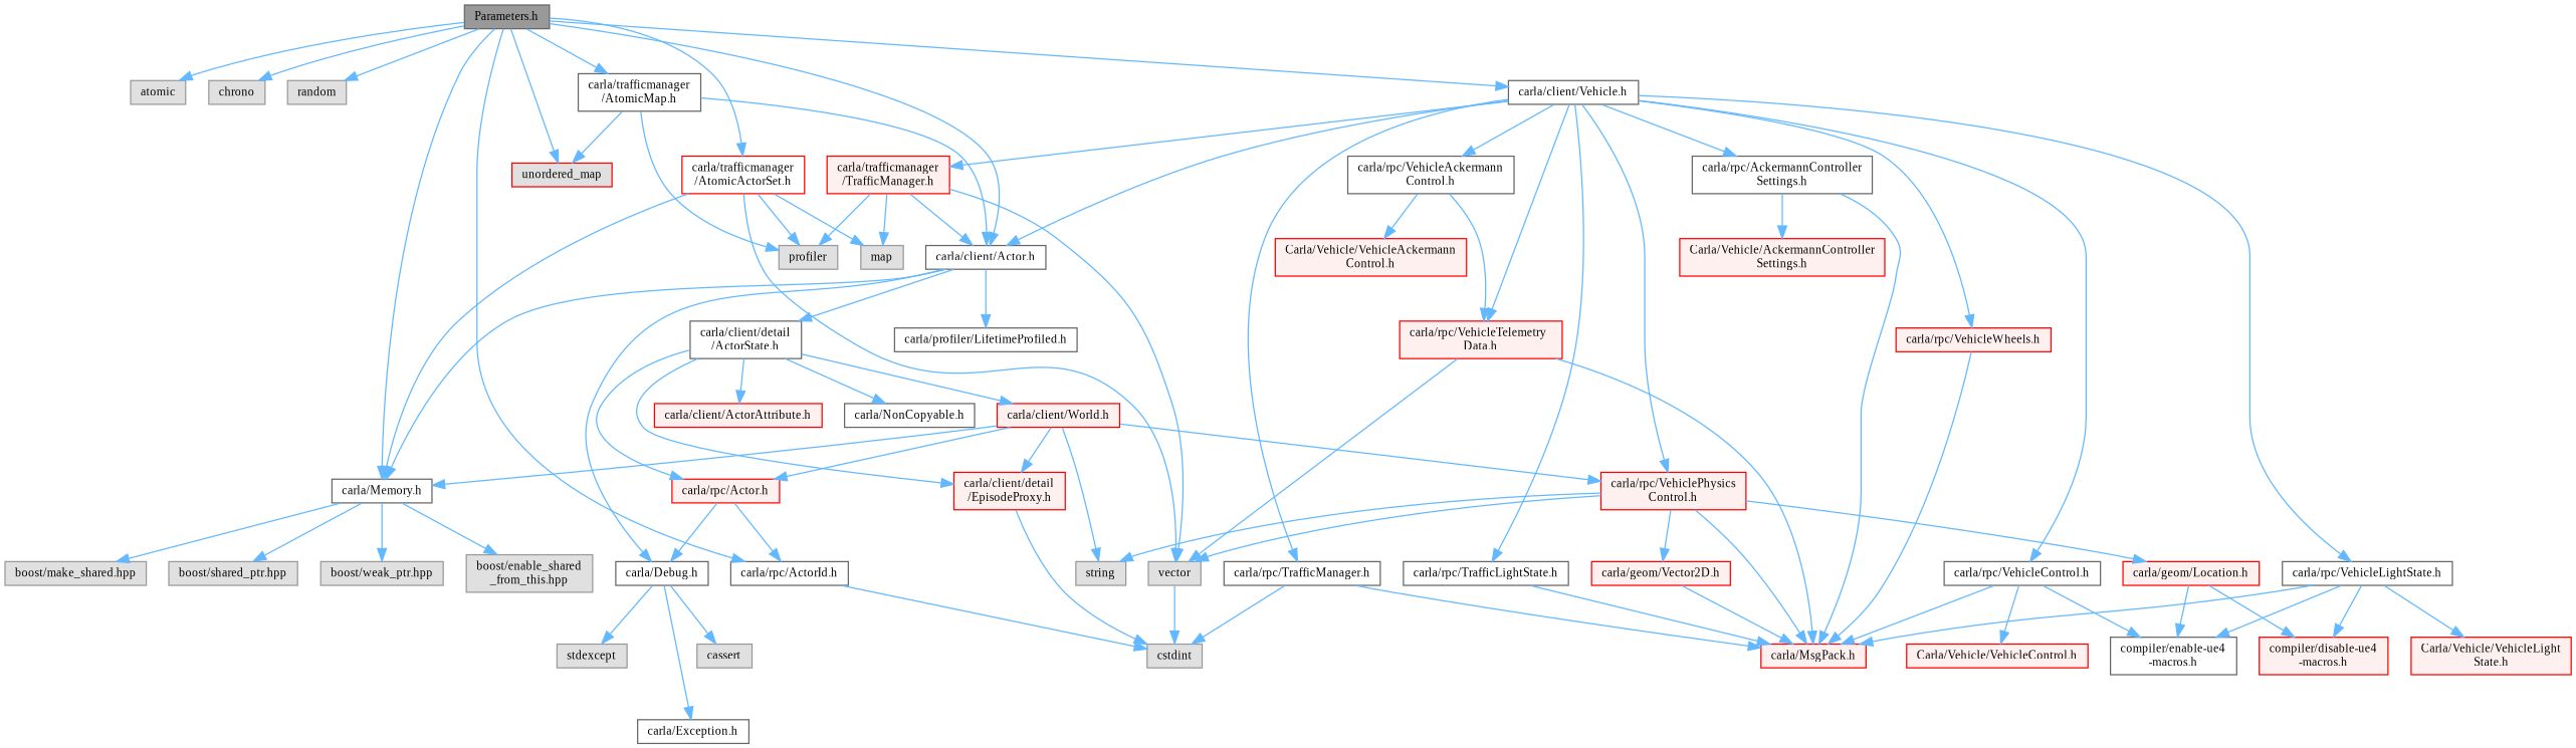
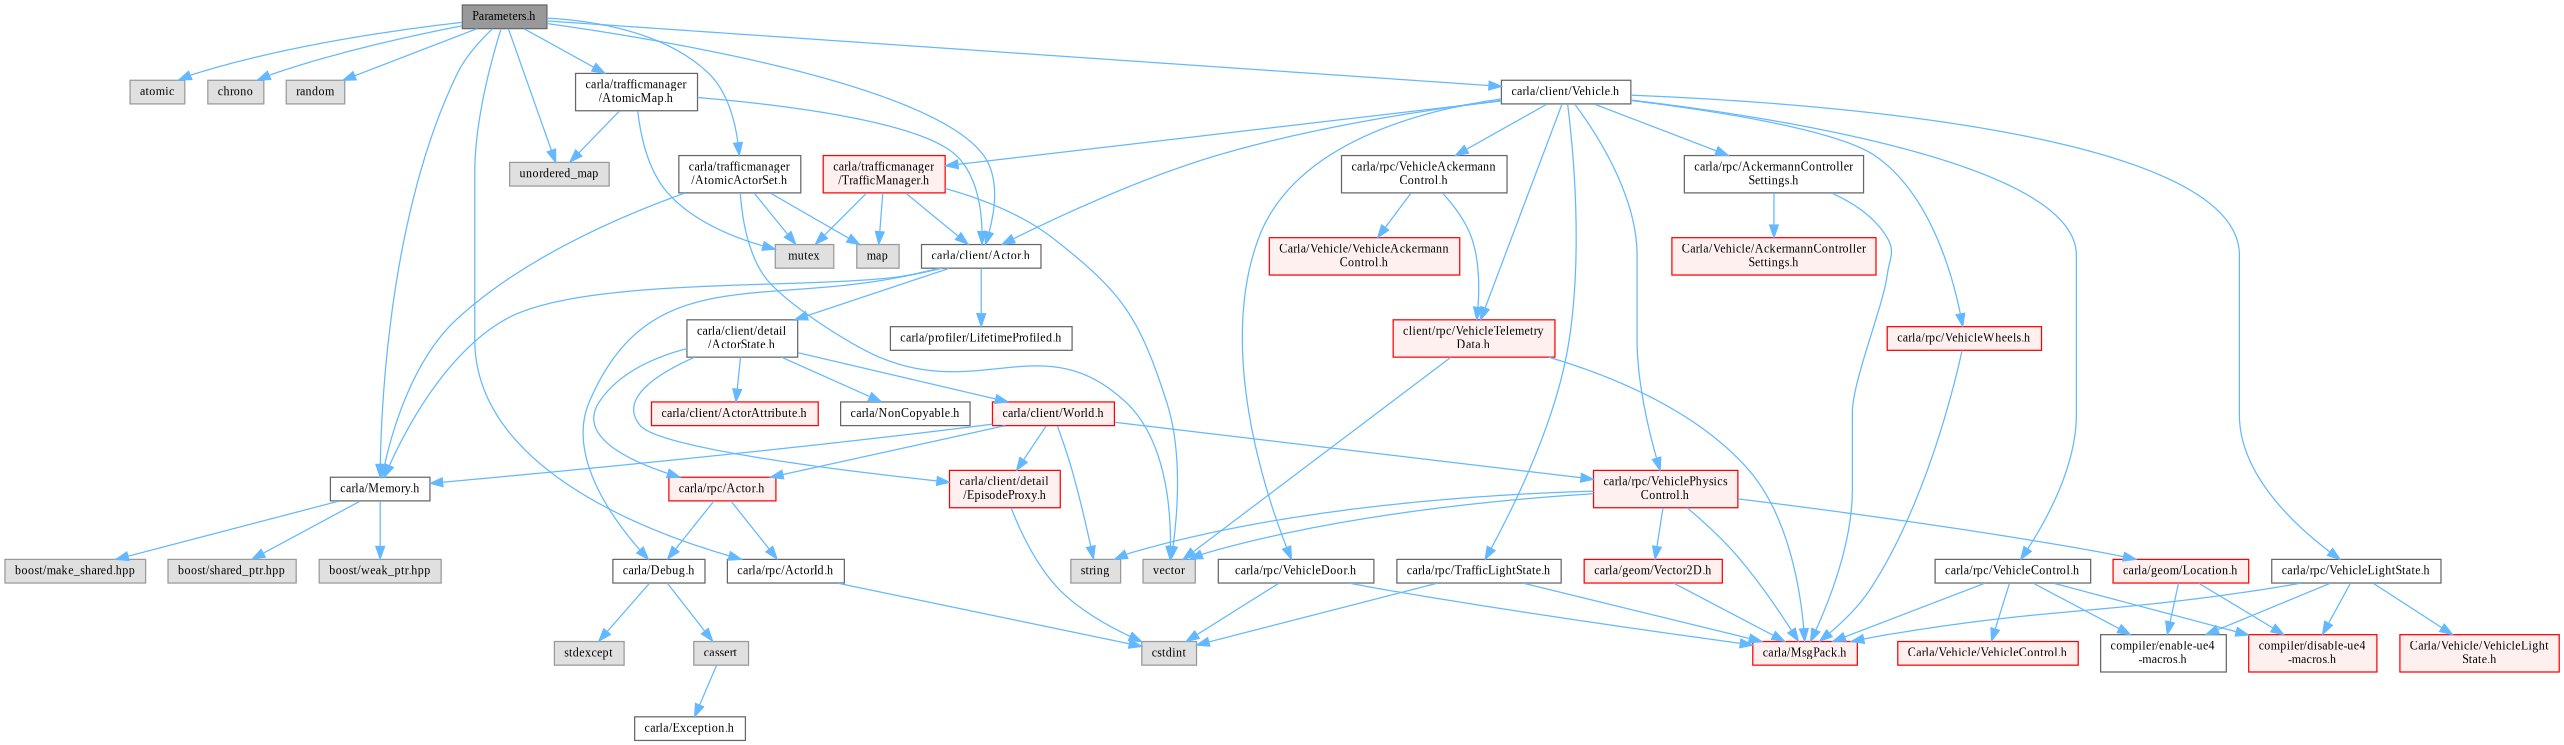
  digraph {
    fontname="Liberation Serif"
    node [color=grey40 fillcolor=white fontname="Liberation Serif" fontsize=10 shape=box style=filled]
    edge [color=steelblue1 fontname="Liberation Serif" fontsize=10 labelfontname=Helvetica labelfontsize=10 style=solid]
    n1 [color=gray40 fillcolor=grey60 fontcolor=black height=0.2 label="Parameters.h" width=0.4]
    n2 [color=grey60 fillcolor="#E0E0E0" height=0.2 label=atomic width=0.4]
    n3 [color=grey60 fillcolor="#E0E0E0" height=0.2 label=chrono width=0.4]
    n4 [color=grey60 fillcolor="#E0E0E0" height=0.2 label=random width=0.4]
-   n5 [color=red fillcolor="#E0E0E0" height=0.2 label=unordered_map width=0.4]
+   n5 [color=grey60 fillcolor="#E0E0E0" height=0.2 label=unordered_map width=0.4]
    n6 [height=0.2 label="carla/client/Actor.h" width=0.4]
    n7 [height=0.2 label="carla/Memory.h" width=0.4]
    n8 [height=0.2 label="carla/rpc/ActorId.h" width=0.4]
    n9 [height=0.2 label="carla/client/Vehicle.h" width=0.4]
-   n10 [color=red height=0.2 label="carla/trafficmanager\l/AtomicActorSet.h" width=0.4]
+   n10 [height=0.2 label="carla/trafficmanager\l/AtomicActorSet.h" width=0.4]
    n11 [height=0.2 label="carla/trafficmanager\l/AtomicMap.h" width=0.4]
    n12 [height=0.2 label="carla/Debug.h" width=0.4]
    n13 [height=0.2 label="carla/client/detail\l/ActorState.h" width=0.4]
    n14 [height=0.2 label="carla/profiler/LifetimeProfiled.h" width=0.4]
-   n15 [color=grey60 fillcolor="#E0E0E0" height=0.2 label="boost/enable_shared\l_from_this.hpp" width=0.4]
    n16 [color=grey60 fillcolor="#E0E0E0" height=0.2 label="boost/make_shared.hpp" width=0.4]
    n17 [color=grey60 fillcolor="#E0E0E0" height=0.2 label="boost/shared_ptr.hpp" width=0.4]
    n18 [color=grey60 fillcolor="#E0E0E0" height=0.2 label="boost/weak_ptr.hpp" width=0.4]
    n19 [color=grey60 fillcolor="#E0E0E0" height=0.2 label=cstdint width=0.4]
    n20 [color=red fillcolor="#FFF0F0" height=0.2 label="carla/rpc/VehiclePhysics\lControl.h" width=0.4]
    n21 [height=0.2 label="carla/rpc/AckermannController\lSettings.h" width=0.4]
    n22 [height=0.2 label="carla/rpc/TrafficLightState.h" width=0.4]
    n23 [height=0.2 label="carla/rpc/VehicleAckermann\lControl.h" width=0.4]
    n24 [height=0.2 label="carla/rpc/VehicleControl.h" width=0.4]
-   n25 [height=0.2 label="carla/rpc/TrafficManager.h" width=0.4]
+   n25 [height=0.2 label="carla/rpc/VehicleDoor.h" width=0.4]
    n26 [height=0.2 label="carla/rpc/VehicleLightState.h" width=0.4]
-   n27 [color=red fillcolor="#FFF0F0" height=0.2 label="carla/rpc/VehicleTelemetry\lData.h" width=0.4]
+   n27 [color=red fillcolor="#FFF0F0" height=0.2 label="client/rpc/VehicleTelemetry\lData.h" width=0.4]
    n28 [color=red fillcolor="#FFF0F0" height=0.2 label="carla/rpc/VehicleWheels.h" width=0.4]
    n29 [color=red fillcolor="#FFF0F0" height=0.2 label="carla/trafficmanager\l/TrafficManager.h" width=0.4]
    n30 [color=grey60 fillcolor="#E0E0E0" height=0.2 label=vector width=0.4]
    n31 [color=grey60 fillcolor="#E0E0E0" height=0.2 label=map width=0.4]
-   n32 [color=grey60 fillcolor="#E0E0E0" height=0.2 label=profiler width=0.4]
+   n32 [color=grey60 fillcolor="#E0E0E0" height=0.2 label=mutex width=0.4]
    n33 [height=0.2 label="carla/Exception.h" width=0.4]
    n34 [color=grey60 fillcolor="#E0E0E0" height=0.2 label=stdexcept width=0.4]
    n35 [color=grey60 fillcolor="#E0E0E0" height=0.2 label=cassert width=0.4]
    n36 [height=0.2 label="carla/NonCopyable.h" width=0.4]
    n37 [color=red fillcolor="#FFF0F0" height=0.2 label="carla/client/World.h" width=0.4]
    n38 [color=red fillcolor="#FFF0F0" height=0.2 label="carla/client/detail\l/EpisodeProxy.h" width=0.4]
    n39 [color=red fillcolor="#FFF0F0" height=0.2 label="carla/rpc/Actor.h" width=0.4]
    n40 [color=red fillcolor="#FFF0F0" height=0.2 label="carla/client/ActorAttribute.h" width=0.4]
    n41 [color=grey60 fillcolor="#E0E0E0" height=0.2 label=string width=0.4]
    n42 [color=red fillcolor="#FFF0F0" height=0.2 label="carla/MsgPack.h" width=0.4]
    n43 [color=red fillcolor="#FFF0F0" height=0.2 label="carla/geom/Location.h" width=0.4]
    n44 [color=red fillcolor="#FFF0F0" height=0.2 label="carla/geom/Vector2D.h" width=0.4]
    n45 [height=0.2 label="compiler/enable-ue4\l-macros.h" width=0.4]
    n46 [color=red fillcolor="#FFF0F0" height=0.2 label="compiler/disable-ue4\l-macros.h" width=0.4]
    n47 [color=red fillcolor="#FFF0F0" height=0.2 label="Carla/Vehicle/AckermannController\lSettings.h" width=0.4]
    n48 [color=red fillcolor="#FFF0F0" height=0.2 label="Carla/Vehicle/VehicleAckermann\lControl.h" width=0.4]
    n49 [color=red fillcolor="#FFF0F0" height=0.2 label="Carla/Vehicle/VehicleControl.h" width=0.4]
    n50 [color=red fillcolor="#FFF0F0" height=0.2 label="Carla/Vehicle/VehicleLight\lState.h" width=0.4]
    n1 -> n2
    n1 -> n3
    n1 -> n4
    n1 -> n5
    n1 -> n6
    n1 -> n7
    n1 -> n8
    n1 -> n9
    n1 -> n10
    n1 -> n11
    n6 -> n7
    n6 -> n12
    n6 -> n13
    n6 -> n14
-   n7 -> n15
    n7 -> n16
    n7 -> n17
    n7 -> n18
    n8 -> n19
    n9 -> n6
    n9 -> n20
    n9 -> n21
    n9 -> n22
    n9 -> n23
    n9 -> n24
    n9 -> n25
    n9 -> n26
    n9 -> n27
    n9 -> n28
    n9 -> n29
    n10 -> n7
    n10 -> n30
    n10 -> n31
    n10 -> n32
    n11 -> n5
    n11 -> n6
    n11 -> n32
-   n12 -> n33
+   n35 -> n33
    n12 -> n34
    n12 -> n35
    n13 -> n36
    n13 -> n37
    n13 -> n38
    n13 -> n39
    n13 -> n40
    n20 -> n30
    n20 -> n41
    n20 -> n42
    n20 -> n43
    n20 -> n44
    n21 -> n42
    n21 -> n47
-   n30 -> n19
+   n22 -> n19
    n22 -> n42
    n23 -> n27
    n23 -> n48
    n24 -> n42
    n24 -> n45
+   n24 -> n46
    n24 -> n49
    n25 -> n19
    n25 -> n42
    n26 -> n42
    n26 -> n45
    n26 -> n46
    n26 -> n50
    n27 -> n30
    n27 -> n42
    n28 -> n42
    n29 -> n6
    n29 -> n30
    n29 -> n31
    n29 -> n32
    n37 -> n7
    n37 -> n20
    n37 -> n38
    n37 -> n39
    n37 -> n41
    n38 -> n19
    n39 -> n8
    n39 -> n12
    n43 -> n45
    n43 -> n46
    n44 -> n42
  }
